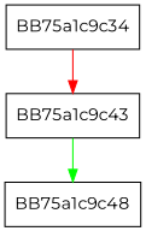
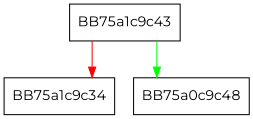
  digraph {
    fontname=Montserrat
    splines=ortho
    node [fontname=Montserrat shape=box]
    edge [fontname=Montserrat]
    BB75a1c9c34
    BB75a1c9c43
-   BB75a1c9c48
-   BB75a1c9c34 -> BB75a1c9c43 [color=red]
+   BB75a1c9c48 [label=BB75a0c9c48]
+   BB75a1c9c43 -> BB75a1c9c34 [color=red]
    BB75a1c9c43 -> BB75a1c9c48 [color=green]
  }
